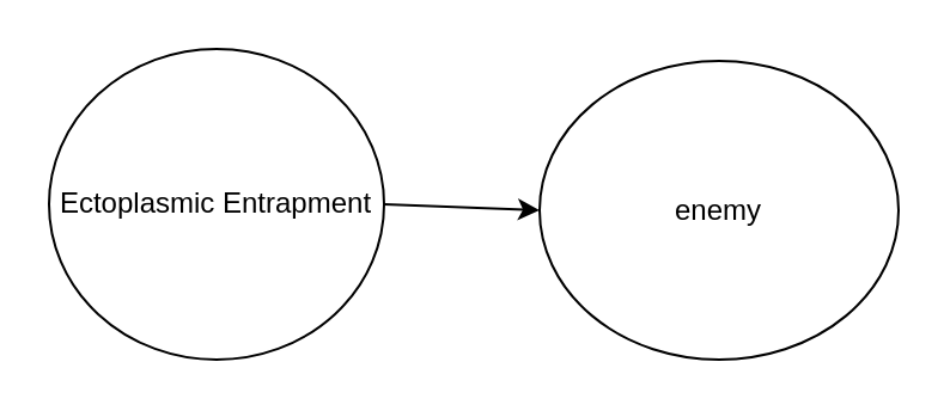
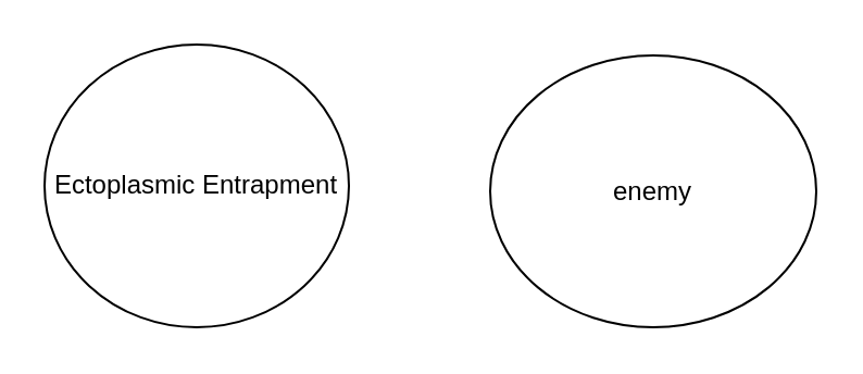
  <mxCell id="0" />
  <mxCell id="1" parent="0" />
  <mxCell id="2" value="Ectoplasmic Entrapment&lt;br&gt;" style="ellipse;whiteSpace=wrap;html=1;" vertex="1" parent="1"><mxGeometry x="20" y="20" width="140" height="130" as="geometry" /></mxCell>
  <mxCell id="3" value="enemy&lt;br&gt;" style="ellipse;whiteSpace=wrap;html=1;" vertex="1" parent="1"><mxGeometry x="225" y="25" width="150" height="125" as="geometry" /></mxCell>
- <mxCell id="4" value="" style="endArrow=classic;html=1;rounded=0;exitX=1;exitY=0.5;exitDx=0;exitDy=0;entryX=0;entryY=0.5;entryDx=0;entryDy=0;" edge="1" parent="1" source="2" target="3"><mxGeometry width="50" height="50" relative="1" as="geometry"><mxPoint x="215" y="170" as="sourcePoint" /><mxPoint x="265" y="120" as="targetPoint" /></mxGeometry></mxCell>
